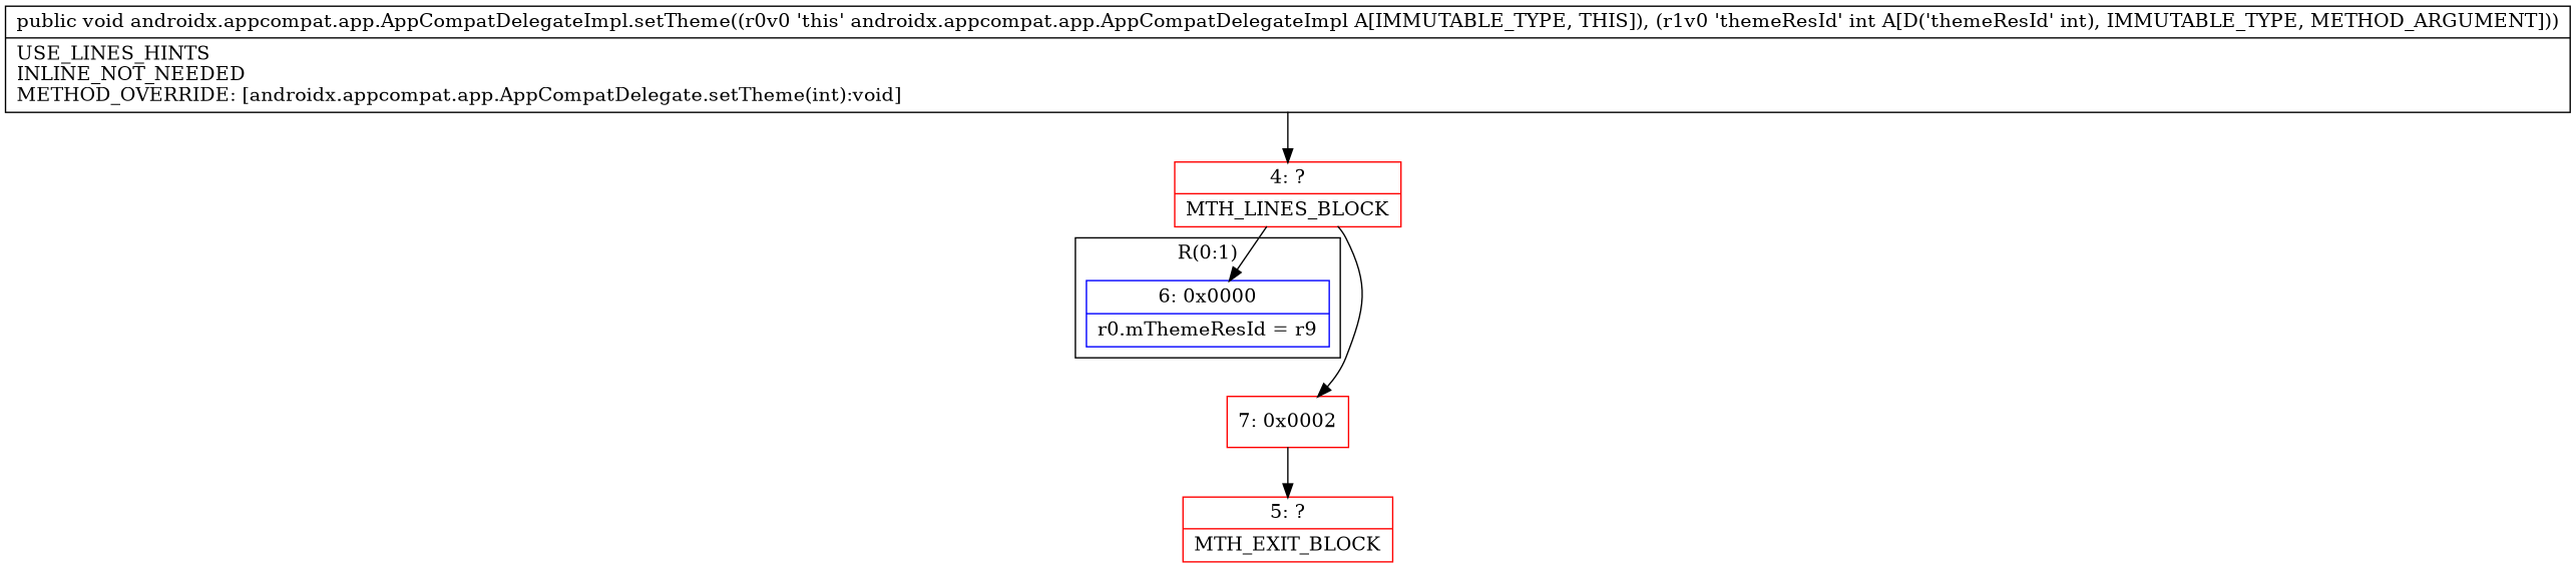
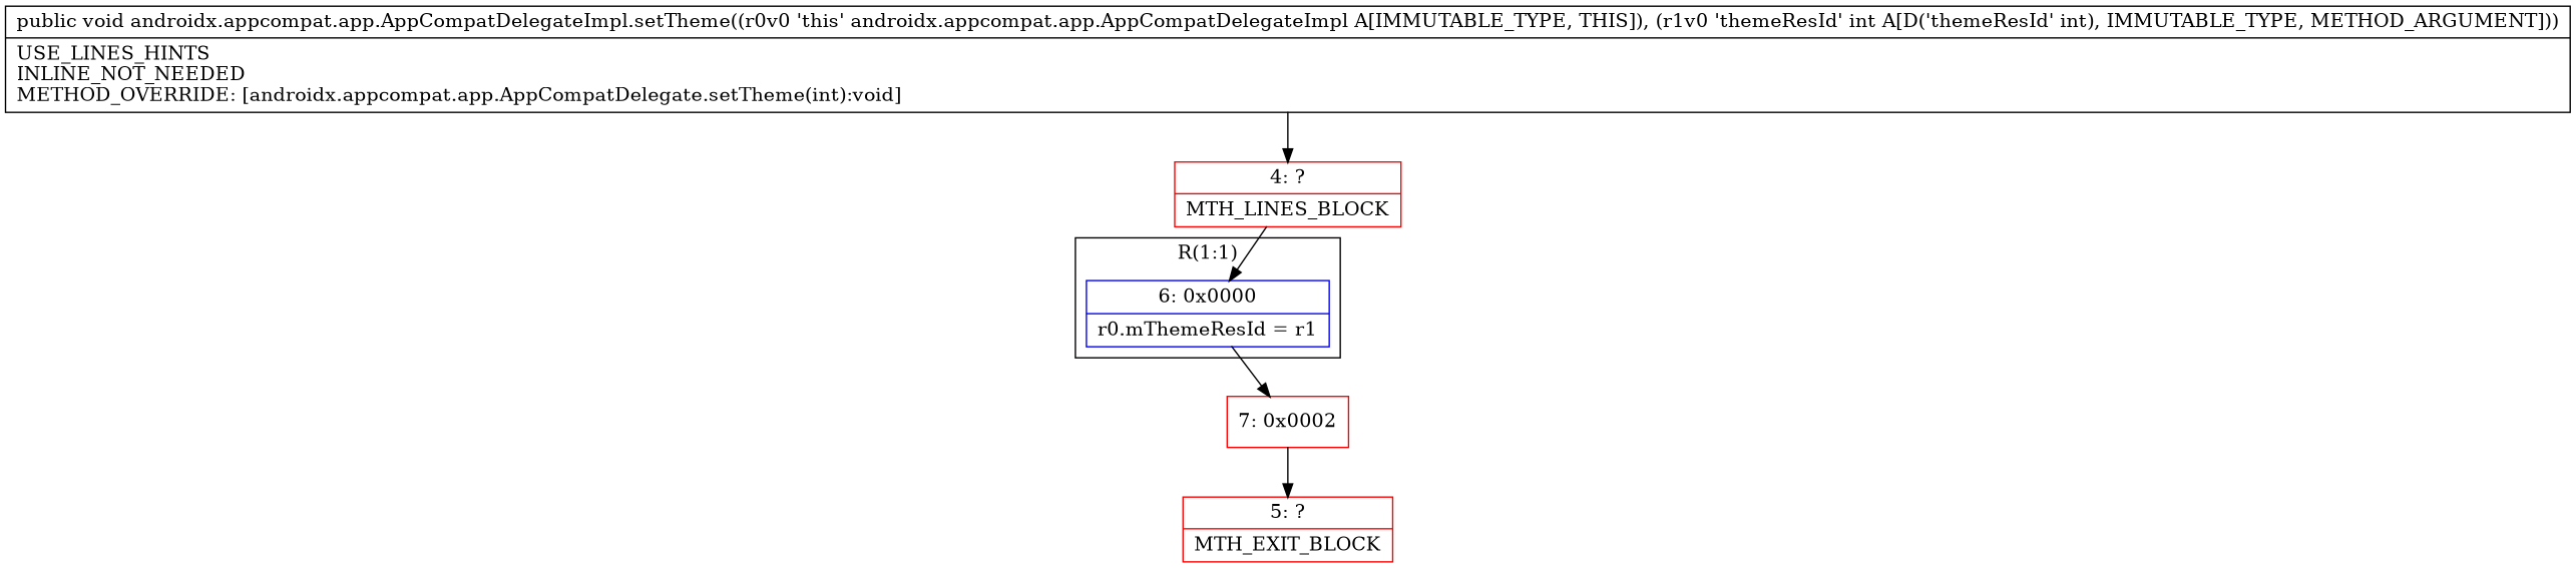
  digraph {
    node [color=red shape=record]
-   n1 [color=blue label="{6\:\ 0x0000|r0.mThemeResId = r9\l}"]
+   n1 [color=blue label="{6\:\ 0x0000|r0.mThemeResId = r1\l}"]
    n2 [label="{7\:\ 0x0002}"]
    n3 [label="{5\:\ ?|MTH_EXIT_BLOCK\l}"]
    n4 [label="{4\:\ ?|MTH_LINES_BLOCK\l}"]
    n5 [label="{public void androidx.appcompat.app.AppCompatDelegateImpl.setTheme((r0v0 'this' androidx.appcompat.app.AppCompatDelegateImpl A[IMMUTABLE_TYPE, THIS]), (r1v0 'themeResId' int A[D('themeResId' int), IMMUTABLE_TYPE, METHOD_ARGUMENT]))  | USE_LINES_HINTS\lINLINE_NOT_NEEDED\lMETHOD_OVERRIDE: [androidx.appcompat.app.AppCompatDelegate.setTheme(int):void]\l}" color=""]
    subgraph cluster_1 {
-     label="R(0:1)"
+     label="R(1:1)"
      n1
    }
-   n4 -> n2
+   n1 -> n2
    n2 -> n3
    n4 -> n1
    n5 -> n4
  }
